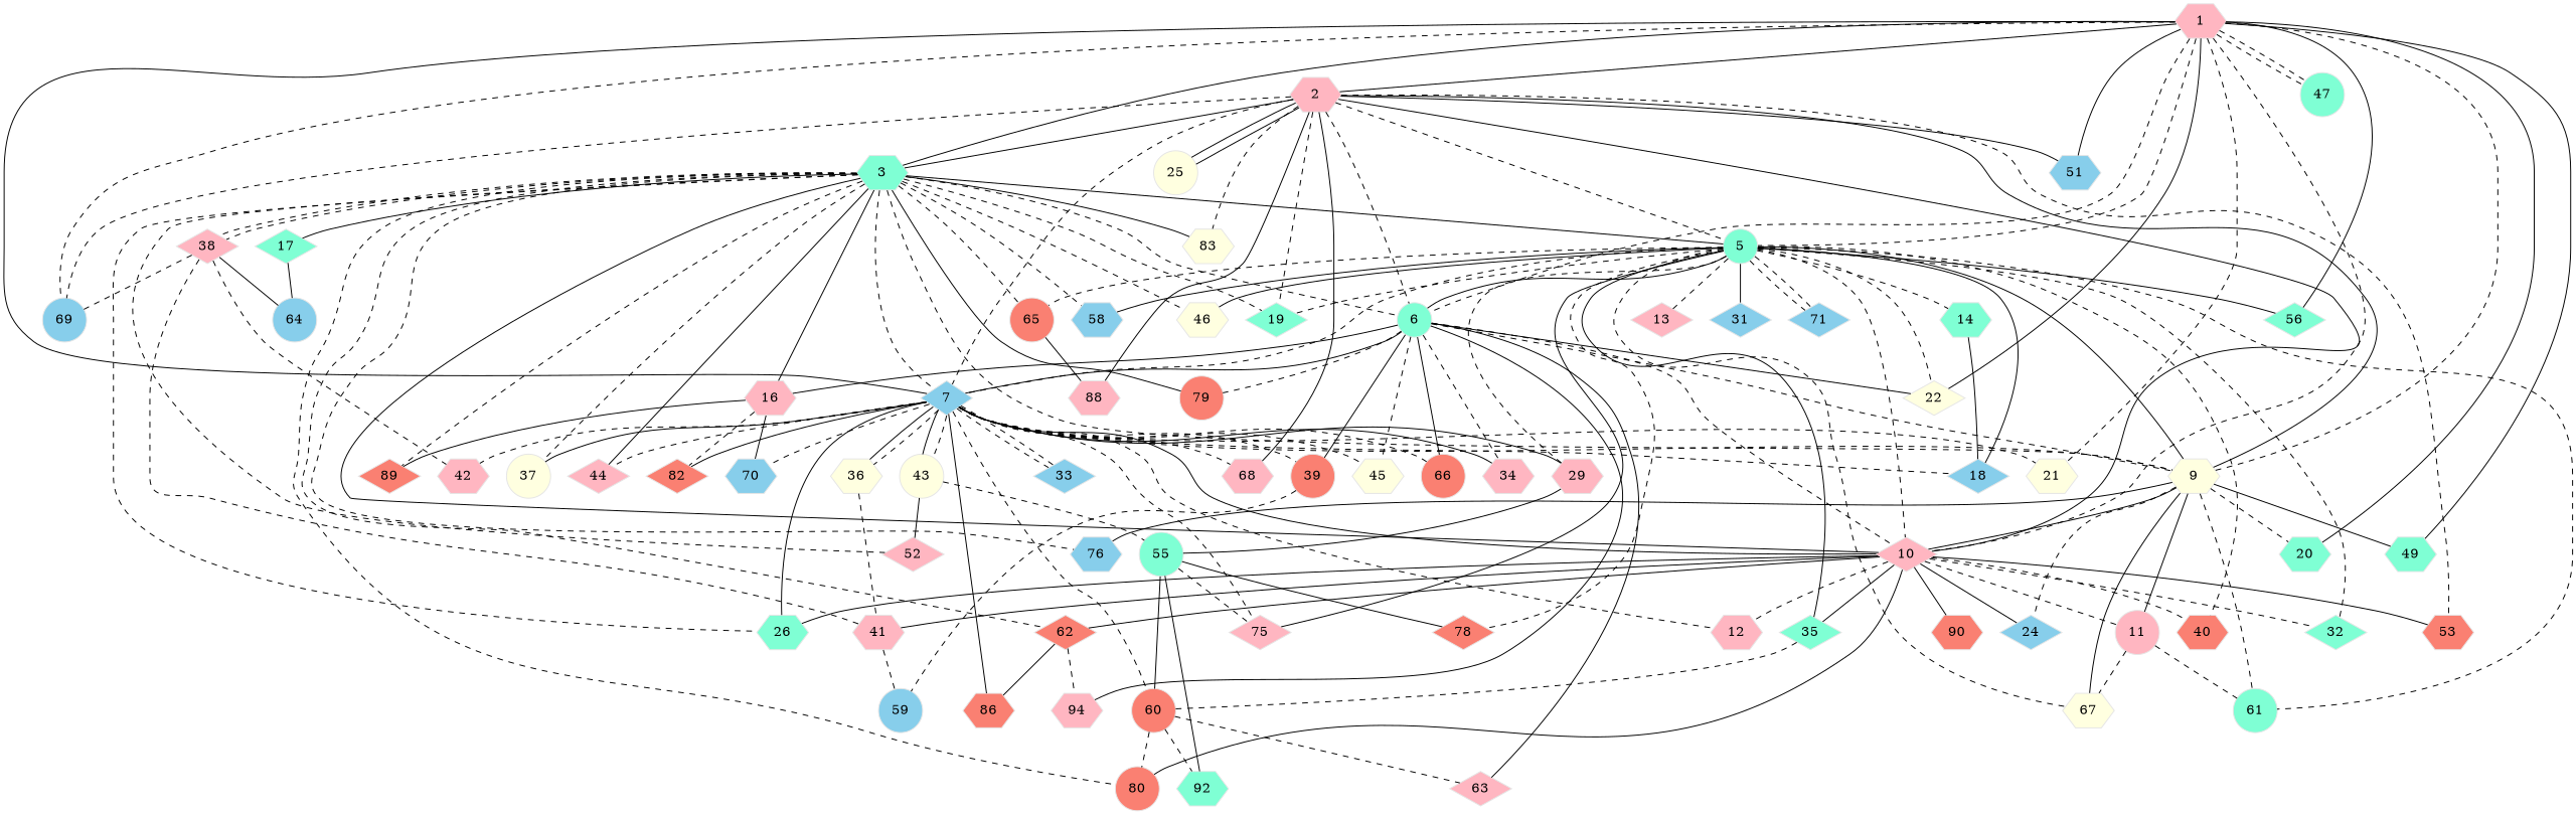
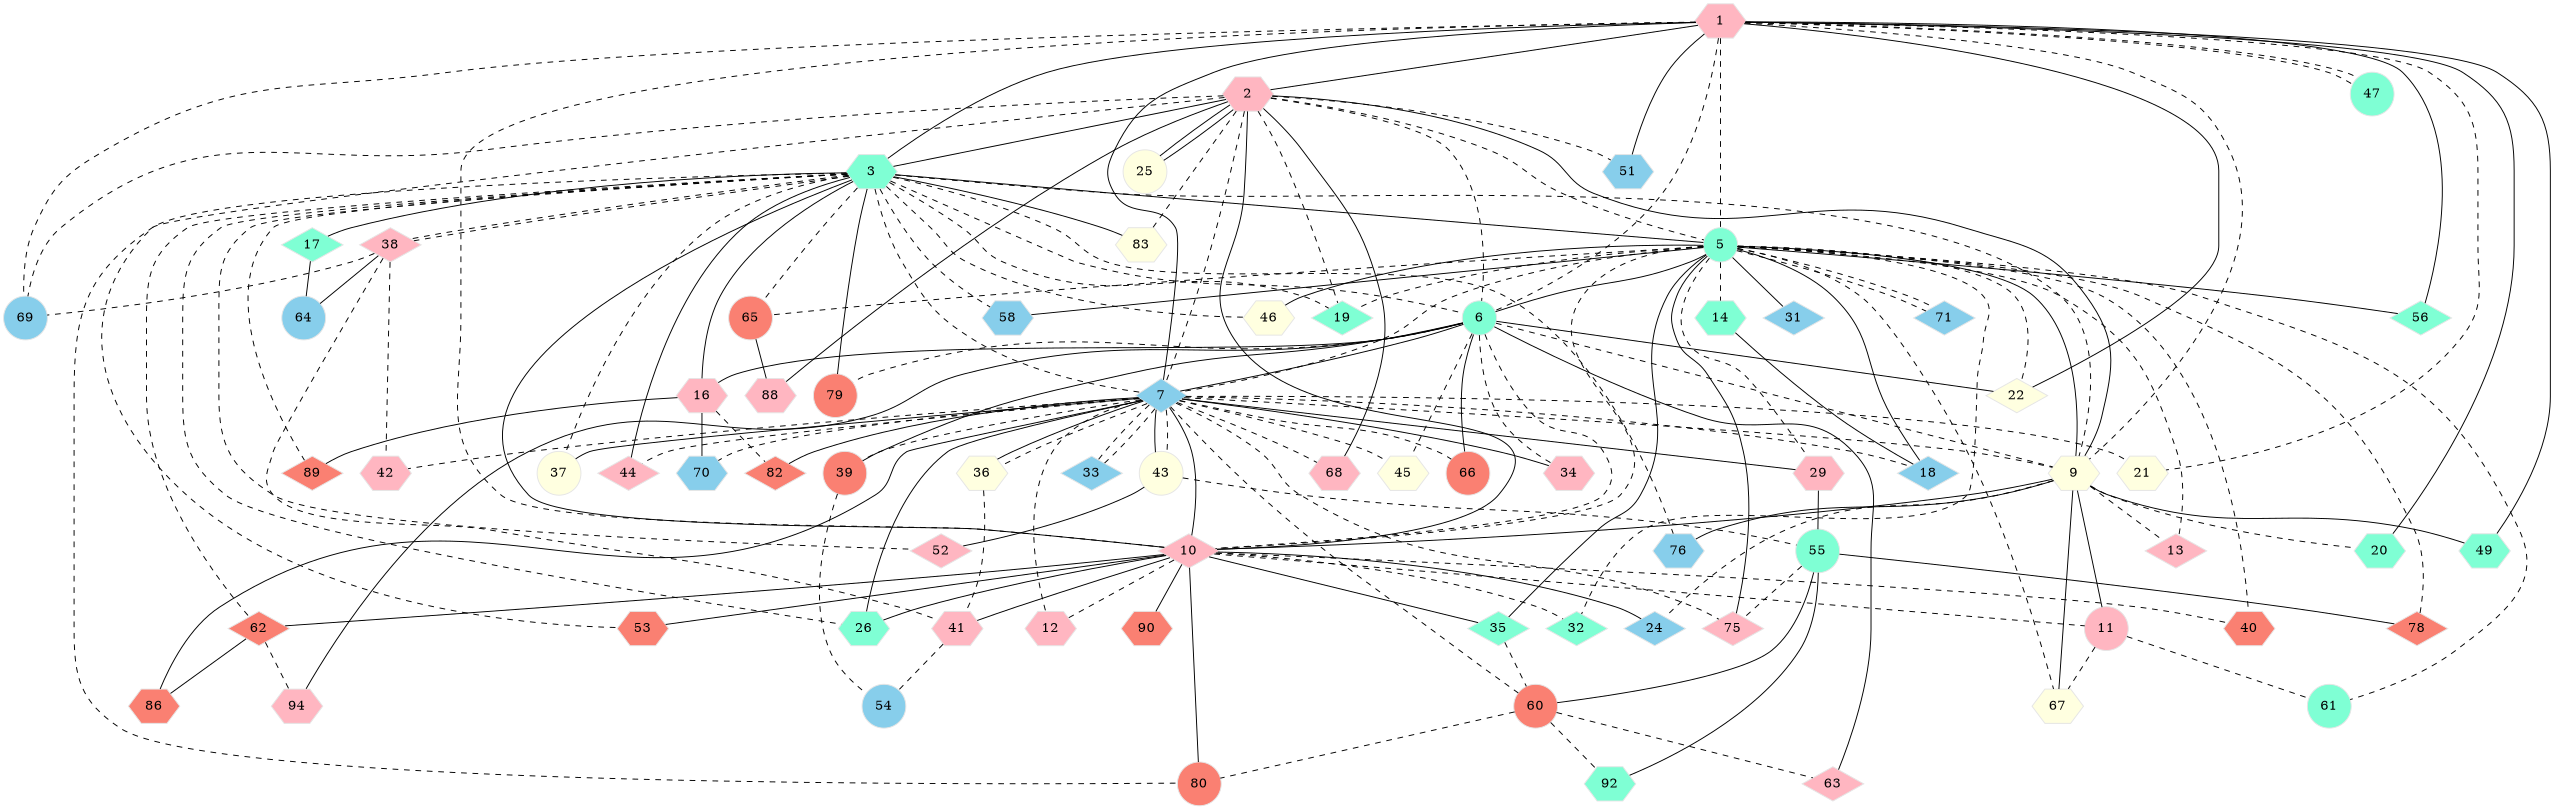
  graph {
    node [color=gray90 fillcolor=lightpink shape=hexagon style=filled]
    edge [style=dashed]
    1 [super="+74"]
    2 [super="+27"]
    3 [fillcolor=aquamarine super="+4"]
    5 [fillcolor=aquamarine shape=circle super="+8"]
    6 [fillcolor=aquamarine shape=circle super="+15"]
    7 [fillcolor=skyblue shape=diamond super="+30"]
    9 [fillcolor=lightyellow super="+54"]
    10 [shape=diamond super="+23"]
    20 [fillcolor=aquamarine]
    21 [fillcolor=lightyellow]
    22 [fillcolor=lightyellow shape=diamond]
    47 [fillcolor=aquamarine shape=circle]
    49 [fillcolor=aquamarine]
    51 [fillcolor=skyblue]
    56 [fillcolor=aquamarine shape=diamond]
    69 [fillcolor=skyblue shape=circle super="+84"]
    19 [fillcolor=aquamarine shape=diamond super="+81"]
    25 [fillcolor=lightyellow shape=circle]
    53 [fillcolor=salmon]
    68 [super="+72"]
    83 [fillcolor=lightyellow]
    88
    16 [super="+50"]
    17 [fillcolor=aquamarine shape=diamond]
    26 [fillcolor=aquamarine super="+93"]
    37 [fillcolor=lightyellow shape=circle]
    38 [shape=diamond]
    44 [shape=diamond]
    46 [fillcolor=lightyellow]
    52 [shape=diamond]
    58 [fillcolor=skyblue]
    62 [fillcolor=salmon shape=diamond]
    65 [fillcolor=salmon shape=circle]
    76 [fillcolor=skyblue]
    79 [fillcolor=salmon shape=circle]
    80 [fillcolor=salmon shape=circle super="+91"]
    89 [fillcolor=salmon shape=diamond]
    13 [shape=diamond]
    14 [fillcolor=aquamarine]
    18 [fillcolor=skyblue shape=diamond super="+28"]
    29 [super="+48"]
    31 [fillcolor=skyblue shape=diamond]
    32 [fillcolor=aquamarine shape=diamond]
    35 [fillcolor=aquamarine shape=diamond]
    40 [fillcolor=salmon]
    61 [fillcolor=aquamarine shape=circle]
    67 [fillcolor=lightyellow super="+77"]
    71 [fillcolor=skyblue shape=diamond]
    75 [shape=diamond]
    78 [fillcolor=salmon shape=diamond]
    34
    39 [fillcolor=salmon shape=circle]
    45 [fillcolor=lightyellow]
    63 [shape=diamond]
    66 [fillcolor=salmon shape=circle]
    94
    12
    33 [fillcolor=skyblue shape=diamond]
    36 [fillcolor=lightyellow]
    42
    43 [fillcolor=lightyellow shape=circle super="+85"]
    60 [fillcolor=salmon shape=circle super="+73"]
    70 [fillcolor=skyblue]
    82 [fillcolor=salmon shape=diamond]
    86 [fillcolor=salmon]
    11 [shape=circle]
    24 [fillcolor=skyblue shape=diamond]
    90 [fillcolor=salmon]
    41 [super="+57"]
    64 [fillcolor=skyblue shape=circle]
    55 [fillcolor=aquamarine shape=circle super="+87"]
-   59 [fillcolor=skyblue shape=circle]
+   59 [fillcolor=skyblue shape=circle label=54]
    92 [fillcolor=aquamarine]
    1 -- 2 [style=solid]
    1 -- 3 [style=solid weight=2]
    1 -- 5 [weight=2]
    1 -- 6
    1 -- 7 [style=solid]
    1 -- 9
    1 -- 10 [weight=2]
    1 -- 20 [style=solid]
    1 -- 21
    1 -- 22 [style=solid]
    1 -- 47
    1 -- 47
    1 -- 49 [style=solid]
    1 -- 51 [style=solid]
    1 -- 56 [style=solid]
    1 -- 69
    2 -- 3 [style=solid weight=2]
    2 -- 5 [weight=2]
    2 -- 6
    2 -- 7 [weight=2]
    2 -- 9 [style=solid]
    2 -- 10 [style=solid]
-   2 -- 51 [style=solid]
+   2 -- 51
    2 -- 69
    2 -- 19
    2 -- 25 [style=solid]
    2 -- 25 [style=solid]
    2 -- 53
    2 -- 68 [style=solid weight=2]
    2 -- 83
    2 -- 88 [style=solid]
    3 -- 5 [style=solid weight=4]
    3 -- 6 [weight=2]
    3 -- 7 [weight=3]
    3 -- 9 [weight=2]
    3 -- 10 [style=solid weight=2]
    3 -- 19
    3 -- 83 [style=solid]
    3 -- 16 [style=solid]
    3 -- 17 [style=solid weight=2]
    3 -- 26
    3 -- 37
    3 -- 38
    3 -- 38
    3 -- 44 [style=solid]
    3 -- 46
    3 -- 52
    3 -- 58
    3 -- 62
    3 -- 65
    3 -- 76
    3 -- 79 [style=solid]
    3 -- 80
    3 -- 89
    5 -- 6 [style=solid weight=2]
    5 -- 7 [weight=2]
    5 -- 9 [style=solid weight=3]
    5 -- 10 [weight=2]
    5 -- 22
    5 -- 56 [style=solid]
    5 -- 19
    5 -- 46 [style=solid]
    5 -- 58 [style=solid]
    5 -- 65
    5 -- 13
    5 -- 14 [weight=2]
    5 -- 18 [style=solid]
    5 -- 29
    5 -- 31 [style=solid weight=2]
    5 -- 32
    5 -- 35 [style=solid]
    5 -- 40
    5 -- 61
    5 -- 67
    5 -- 71
    5 -- 71
    5 -- 75 [style=solid]
    5 -- 78
    6 -- 7 [style=solid weight=2]
    6 -- 9
    6 -- 10
    6 -- 22 [style=solid]
    6 -- 16 [style=solid weight=2]
    6 -- 79
    6 -- 34
    6 -- 39 [style=solid]
    6 -- 45
    6 -- 63 [style=solid]
    6 -- 66 [style=solid]
    6 -- 94 [style=solid]
    7 -- 9
    7 -- 10 [style=solid]
    7 -- 21
    7 -- 68
    7 -- 26 [style=solid]
    7 -- 37 [style=solid]
    7 -- 44
    7 -- 18
    7 -- 29 [style=solid weight=2]
    7 -- 75
    7 -- 34 [style=solid]
    7 -- 39
    7 -- 45
    7 -- 66
    7 -- 12
    7 -- 33
    7 -- 33
    7 -- 36 [style=solid]
    7 -- 36
    7 -- 42
    7 -- 43 [style=solid weight=2]
    7 -- 43
    7 -- 60
    7 -- 70
    7 -- 82 [style=solid]
    7 -- 86 [style=solid]
    9 -- 10 [style=solid]
    9 -- 20
    9 -- 49 [style=solid]
    9 -- 76 [style=solid]
-   9 -- 61
+   9 -- 13
    9 -- 67 [style=solid]
    9 -- 11 [style=solid]
    9 -- 24
    10 -- 53 [style=solid]
    10 -- 26 [style=solid]
    10 -- 62 [style=solid]
    10 -- 80 [style=solid]
    10 -- 32
    10 -- 35 [style=solid]
    10 -- 40
    10 -- 12
    10 -- 11
    10 -- 24 [style=solid]
    10 -- 90 [style=solid]
    10 -- 41 [style=solid]
    16 -- 89 [style=solid]
    16 -- 70 [style=solid]
    16 -- 82
    17 -- 64 [style=solid]
    38 -- 69
    38 -- 42
    38 -- 41
    38 -- 64 [style=solid]
    62 -- 94
    62 -- 86 [style=solid]
    65 -- 88 [style=solid]
    14 -- 18 [style=solid]
    29 -- 55 [style=solid]
    35 -- 60
    39 -- 59
    36 -- 41
    43 -- 52 [style=solid]
    43 -- 55
    60 -- 80
    60 -- 63
    60 -- 92
    11 -- 61
    11 -- 67
    41 -- 59
    55 -- 75
    55 -- 78 [style=solid]
    55 -- 60 [style=solid]
    55 -- 92 [style=solid]
  }
